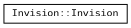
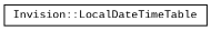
  digraph {
    rankdir=LR
    fontname="Liberation Mono"
-   n1 [color=black fillcolor=white fontname="Liberation Mono" fontsize=10 height=0.2 label="Invision::Invision" shape=record style=filled width=0.4]
+   n1 [color=black fillcolor=white fontname="Liberation Mono" fontsize=10 height=0.2 label="Invision::LocalDateTimeTable" shape=record style=filled width=0.4]
  }
